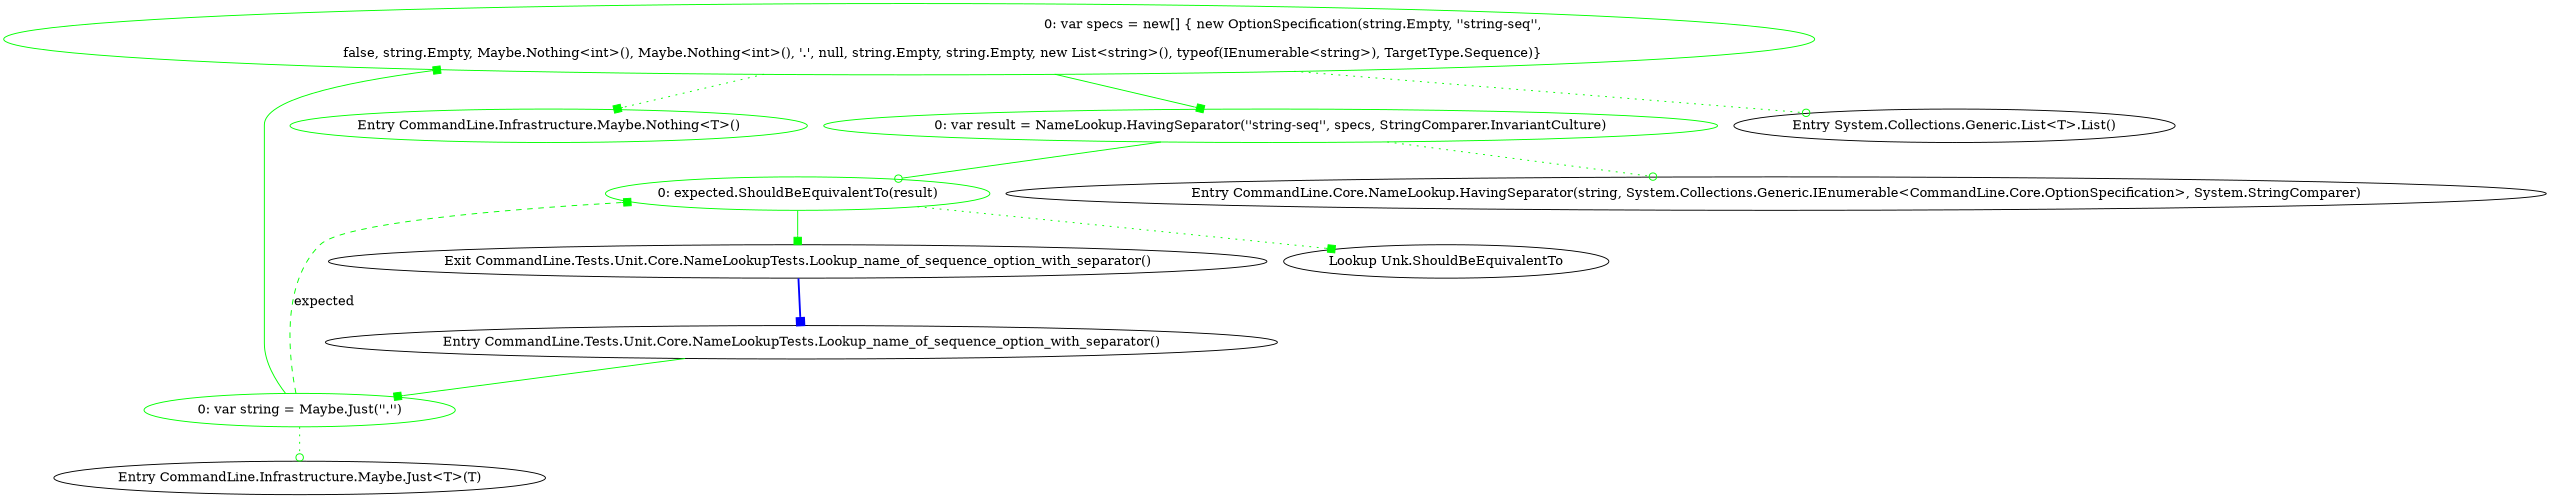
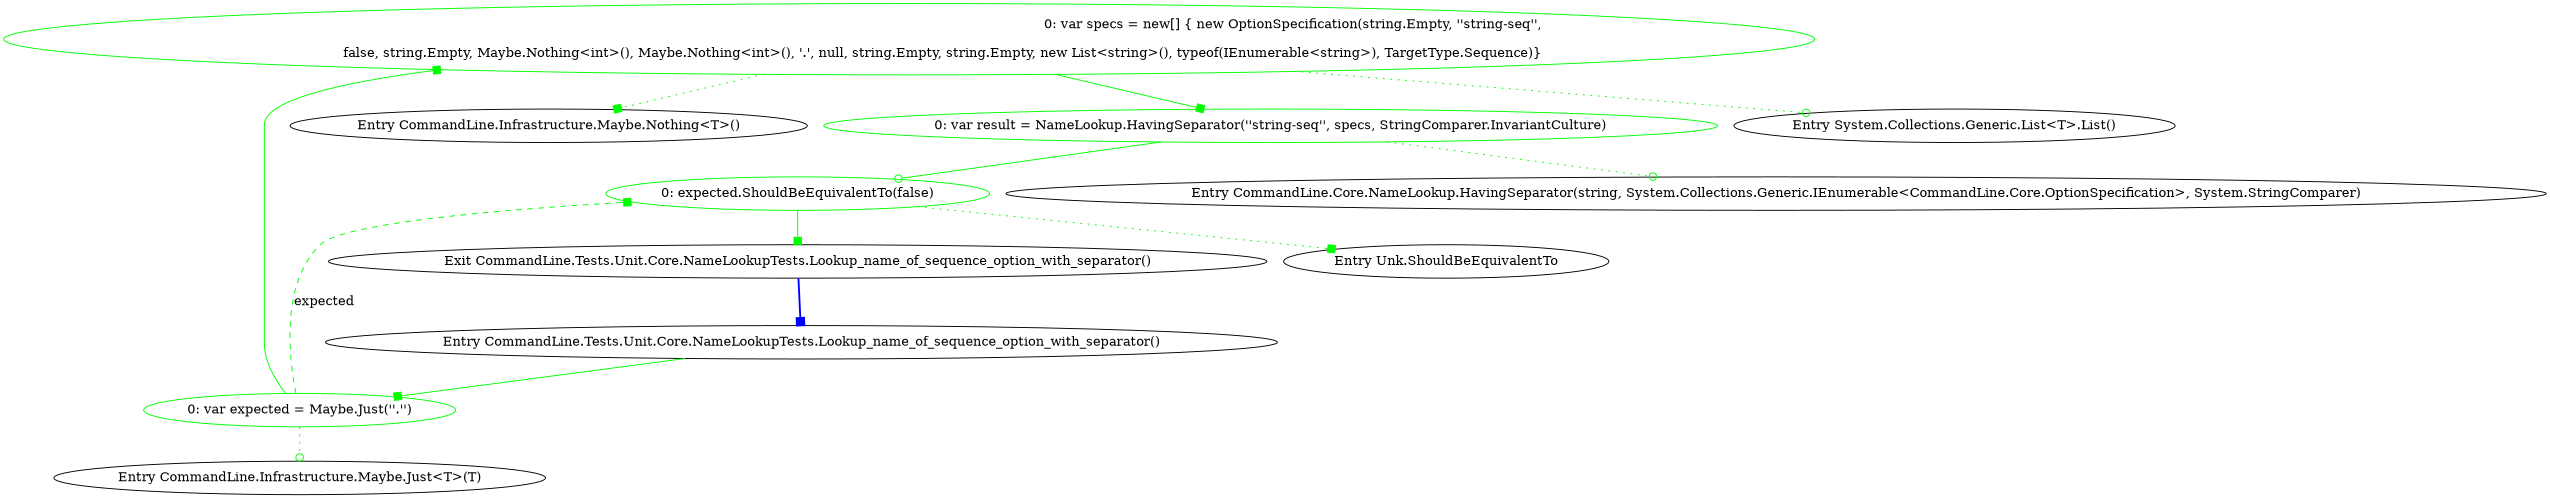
  digraph {
    node [cluster="CommandLine.Tests.Unit.Core.NameLookupTests.Lookup_name_of_sequence_option_with_separator()" file="ParserResultExtensionsTests.cs" span="14-14"]
    edge [arrowhead=box color=green style=solid]
-   n1 [cluster="CommandLine.Infrastructure.Maybe.Nothing<T>()" label="Entry CommandLine.Infrastructure.Maybe.Nothing<T>()" span="63-63" color=green]
+   n1 [cluster="CommandLine.Infrastructure.Maybe.Nothing<T>()" label="Entry CommandLine.Infrastructure.Maybe.Nothing<T>()" span="63-63"]
    n2 [cluster="CommandLine.Infrastructure.Maybe.Just<T>(T)" label="Entry CommandLine.Infrastructure.Maybe.Just<T>(T)" span="68-68"]
    n3 [label="Entry CommandLine.Tests.Unit.Core.NameLookupTests.Lookup_name_of_sequence_option_with_separator()"]
-   n4 [color=green community=0 label="0: var string = Maybe.Just(''.'')" span="17-17"]
+   n4 [color=green community=0 label="0: var expected = Maybe.Just(''.'')" span="17-17"]
    n5 [color=green community=0 label="0: var specs = new[] { new OptionSpecification(string.Empty, ''string-seq'',\r\n                false, string.Empty, Maybe.Nothing<int>(), Maybe.Nothing<int>(), '.', null, string.Empty, string.Empty, new List<string>(), typeof(IEnumerable<string>), TargetType.Sequence)}" span="18-19"]
-   n6 [color=green community=0 label="0: expected.ShouldBeEquivalentTo(result)" span="25-25"]
+   n6 [color=green community=0 label="0: expected.ShouldBeEquivalentTo(false)" span="25-25"]
    n7 [color=green community=0 label="0: var result = NameLookup.HavingSeparator(''string-seq'', specs, StringComparer.InvariantCulture)" span="22-22"]
    n8 [cluster="System.Collections.Generic.List<T>.List()" label="Entry System.Collections.Generic.List<T>.List()" span="0-0"]
    n9 [label="Exit CommandLine.Tests.Unit.Core.NameLookupTests.Lookup_name_of_sequence_option_with_separator()"]
-   n10 [cluster="Unk.ShouldBeEquivalentTo" label="Lookup Unk.ShouldBeEquivalentTo" span=""]
+   n10 [cluster="Unk.ShouldBeEquivalentTo" label="Entry Unk.ShouldBeEquivalentTo" span=""]
    n11 [cluster="CommandLine.Core.NameLookup.HavingSeparator(string, System.Collections.Generic.IEnumerable<CommandLine.Core.OptionSpecification>, System.StringComparer)" label="Entry CommandLine.Core.NameLookup.HavingSeparator(string, System.Collections.Generic.IEnumerable<CommandLine.Core.OptionSpecification>, System.StringComparer)" span="16-16"]
    n3 -> n4
    n4 -> n2 [arrowhead=odot style=dotted]
    n4 -> n5
    n4 -> n6 [label=expected style=dashed]
    n5 -> n1 [style=dotted]
    n5 -> n7
    n5 -> n8 [arrowhead=odot style=dotted]
    n6 -> n9
    n6 -> n10 [style=dotted]
    n7 -> n6 [arrowhead=odot]
    n7 -> n11 [arrowhead=odot style=dotted]
    n9 -> n3 [color=blue style=bold]
  }
